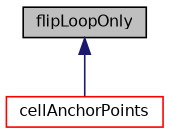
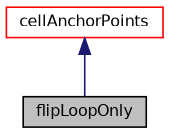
  digraph {
    rankdir=TB
    node [fontname=Helvetica fontsize=10 shape=record]
    n1 [color=black fillcolor=grey75 fontcolor=black height=0.2 label=flipLoopOnly style=filled width=0.4]
    n2 [color=red height=0.2 label=cellAnchorPoints width=0.4]
-   n1 -> n2 [color=midnightblue dir=back fontname=Helvetica fontsize=10 labelfontname=Helvetica labelfontsize=10 style=solid]
+   n2 -> n1 [color=midnightblue dir=back fontname=Helvetica fontsize=10 labelfontname=Helvetica labelfontsize=10 style=solid]
  }
